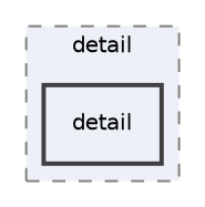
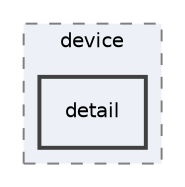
  digraph {
    compound=true
    n1 [color=grey25 fillcolor="#edf0f7" fontname=Helvetica fontsize=10 label=detail shape=box style="filled,bold,"]
    subgraph cluster_1 {
      bgcolor="#edf0f7"
      fontname=Helvetica
      fontsize=10
-     label=detail
+     label=device
      pencolor=grey50
      style="filled,dashed,"
      n1
    }
  }
